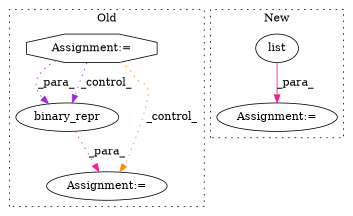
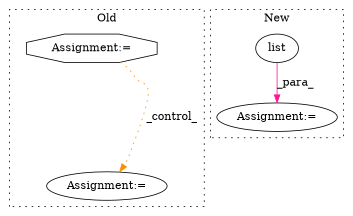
  digraph {
    node [a=7 shape=ellipse]
    edge [color=deeppink style=dotted]
-   n1 [a=32 l="12,1" label=binary_repr s="4284,4299"]
    n2 [l="57,2" label="Assignment:=" s="4183,4260" shape=octagon]
    n3 [l=1 label="Assignment:=" s=4362]
    n4 [a=32 l="5,1" label=list s="4291,4309"]
    n5 [l=35 label="Assignment:=" s=4284]
    subgraph cluster_1 {
      label=Old
      style=dotted
-     n1
      n2
      n3
    }
    subgraph cluster_2 {
      label=New
      style=dotted
      n4
      n5
    }
-   n1 -> n3 [label=_para_]
-   n2 -> n1 [label=_para_ color=purple]
-   n2 -> n1 [label=_control_ color=purple]
    n2 -> n3 [label=_control_ color=darkorange]
    n4 -> n5 [label=_para_ style=solid]
  }
